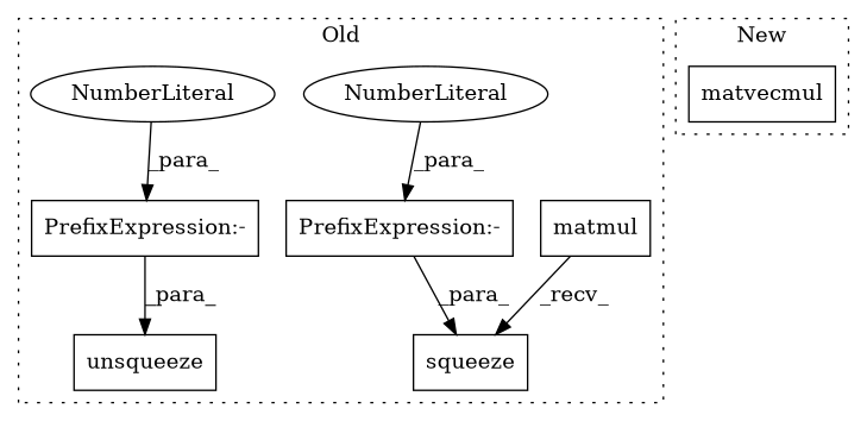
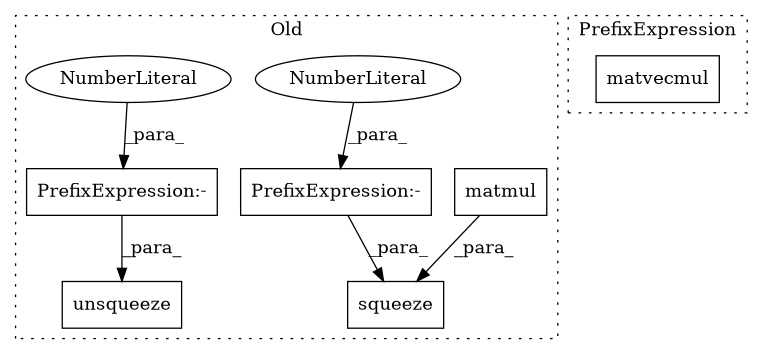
  digraph {
    node [a=32 l=1 shape=box]
    n1 [l="10,1" label=unsqueeze s="8968,8980"]
    n2 [l="8,1" label=squeeze s="8983,8993"]
    n3 [l="7,1" label=matmul s="8955,8981"]
    n4 [a=38 label="PrefixExpression:-" s=8991]
    n5 [a=34 label=NumberLiteral s=8992 shape=ellipse]
    n6 [a=38 label="PrefixExpression:-" s=8978]
    n7 [a=34 label=NumberLiteral s=8979 shape=ellipse]
    n8 [l="10,1" label=matvecmul s="9000,9025"]
    subgraph cluster_1 {
      label=Old
      style=dotted
      n1
      n2
      n3
      n4
      n5
      n6
      n7
    }
    subgraph cluster_2 {
-     label=New
+     label=PrefixExpression
      style=dotted
      n8
    }
-   n3 -> n2 [label=_recv_]
+   n3 -> n2 [label=_para_]
    n4 -> n2 [label=_para_]
    n5 -> n4 [label=_para_]
    n6 -> n1 [label=_para_]
    n7 -> n6 [label=_para_]
  }
